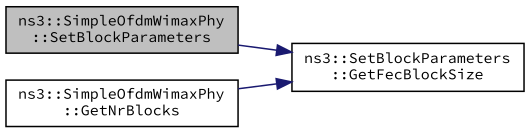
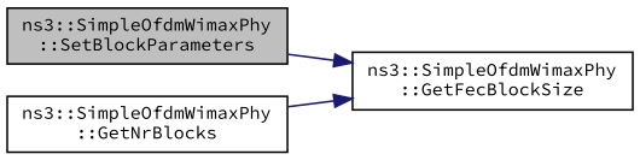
  digraph {
    fontname="Source Code Pro"
    rankdir=LR
    node [color=black fillcolor=white fontname="Source Code Pro" fontsize=10 shape=record style=filled]
    edge [color=midnightblue fontname="Source Code Pro" fontsize=10 labelfontname=Helvetica labelfontsize=10 style=solid]
    n1 [fillcolor=grey75 fontcolor=black height=0.2 label="ns3::SimpleOfdmWimaxPhy\l::SetBlockParameters" width=0.4]
-   n2 [height=0.2 label="ns3::SetBlockParameters\l::GetFecBlockSize" width=0.4]
+   n2 [height=0.2 label="ns3::SimpleOfdmWimaxPhy\l::GetFecBlockSize" width=0.4]
    n3 [height=0.2 label="ns3::SimpleOfdmWimaxPhy\l::GetNrBlocks" width=0.4]
    n1 -> n2
    n3 -> n2
  }
